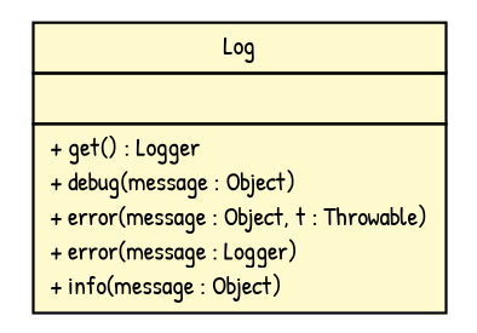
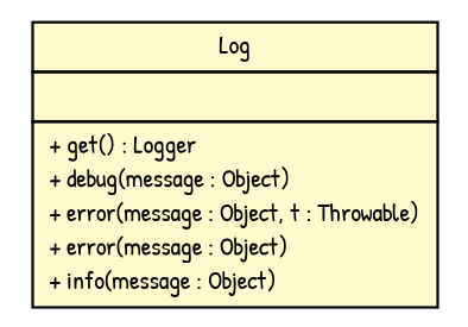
  digraph {
    nodesep=0.25
    ranksep=0.5
    fontname="Patrick Hand"
-   n1 [fontcolor=black fontname="Patrick Hand" fontsize=10.0 label=<<table title="com.github.mkolisnyk.muto.Log" border="0" cellborder="1" cellspacing="0" cellpadding="2" port="p" bgcolor="lemonChiffon" href="./Log.html"> 		<tr><td><table border="0" cellspacing="0" cellpadding="1"> <tr><td align="center" balign="center"> Log </td></tr> 		</table></td></tr> 		<tr><td><table border="0" cellspacing="0" cellpadding="1"> <tr><td align="left" balign="left">  </td></tr> 		</table></td></tr> 		<tr><td><table border="0" cellspacing="0" cellpadding="1"> <tr><td align="left" balign="left"> + get() : Logger </td></tr> <tr><td align="left" balign="left"> + debug(message : Object) </td></tr> <tr><td align="left" balign="left"> + error(message : Object, t : Throwable) </td></tr> <tr><td align="left" balign="left"> + error(message : Logger) </td></tr> <tr><td align="left" balign="left"> + info(message : Object) </td></tr> 		</table></td></tr> 		</table>> shape=plaintext]
+   n1 [fontcolor=black fontname="Patrick Hand" fontsize=10.0 label=<<table title="com.github.mkolisnyk.muto.Log" border="0" cellborder="1" cellspacing="0" cellpadding="2" port="p" bgcolor="lemonChiffon" href="./Log.html"> 		<tr><td><table border="0" cellspacing="0" cellpadding="1"> <tr><td align="center" balign="center"> Log </td></tr> 		</table></td></tr> 		<tr><td><table border="0" cellspacing="0" cellpadding="1"> <tr><td align="left" balign="left">  </td></tr> 		</table></td></tr> 		<tr><td><table border="0" cellspacing="0" cellpadding="1"> <tr><td align="left" balign="left"> + get() : Logger </td></tr> <tr><td align="left" balign="left"> + debug(message : Object) </td></tr> <tr><td align="left" balign="left"> + error(message : Object, t : Throwable) </td></tr> <tr><td align="left" balign="left"> + error(message : Object) </td></tr> <tr><td align="left" balign="left"> + info(message : Object) </td></tr> 		</table></td></tr> 		</table>> shape=plaintext]
  }
